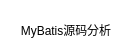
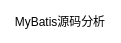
  <mxCell id="0" />
  <mxCell id="1" parent="0" />
- <mxCell id="2" value="&lt;font style=&quot;font-size: 20px&quot;&gt;MyBatis源码分析&lt;/font&gt;" style="text;html=1;strokeColor=none;fillColor=none;align=center;verticalAlign=middle;whiteSpace=wrap;rounded=0;" vertex="1" parent="1"><mxGeometry x="30" y="35" width="160" height="30" as="geometry" /></mxCell>
+ <mxCell id="2" value="&lt;font style=&quot;font-size: 20px&quot;&gt;MyBatis源码分析&lt;/font&gt;" style="text;html=1;strokeColor=none;fillColor=none;align=center;verticalAlign=middle;whiteSpace=wrap;rounded=0;" vertex="1" parent="1"><mxGeometry x="20" y="20" width="160" height="30" as="geometry" /></mxCell>
